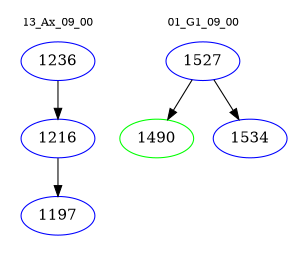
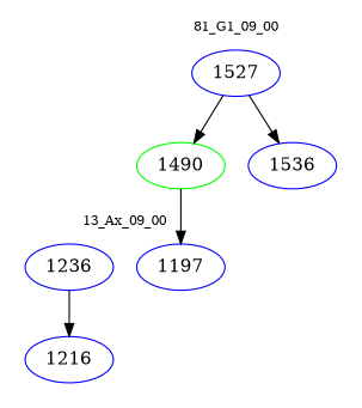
  digraph {
    node [color=blue]
    edge [color=black]
    n1 [label=1216]
    n2 [label=1197]
    n3 [label=1236]
    n4 [label=1527]
    n5 [color=green label=1490]
-   n6 [label=1534]
+   n6 [label=1536]
    subgraph cluster_1 {
      color=white
      fontsize=10
      label="13_Ax_09_00"
      n1
      n2
      n3
    }
    subgraph cluster_2 {
      color=white
      fontsize=10
-     label="01_G1_09_00"
+     label="81_G1_09_00"
      n4
      n5
      n6
    }
-   n1 -> n2
+   n5 -> n2
    n3 -> n1
    n4 -> n5
    n4 -> n6
  }
